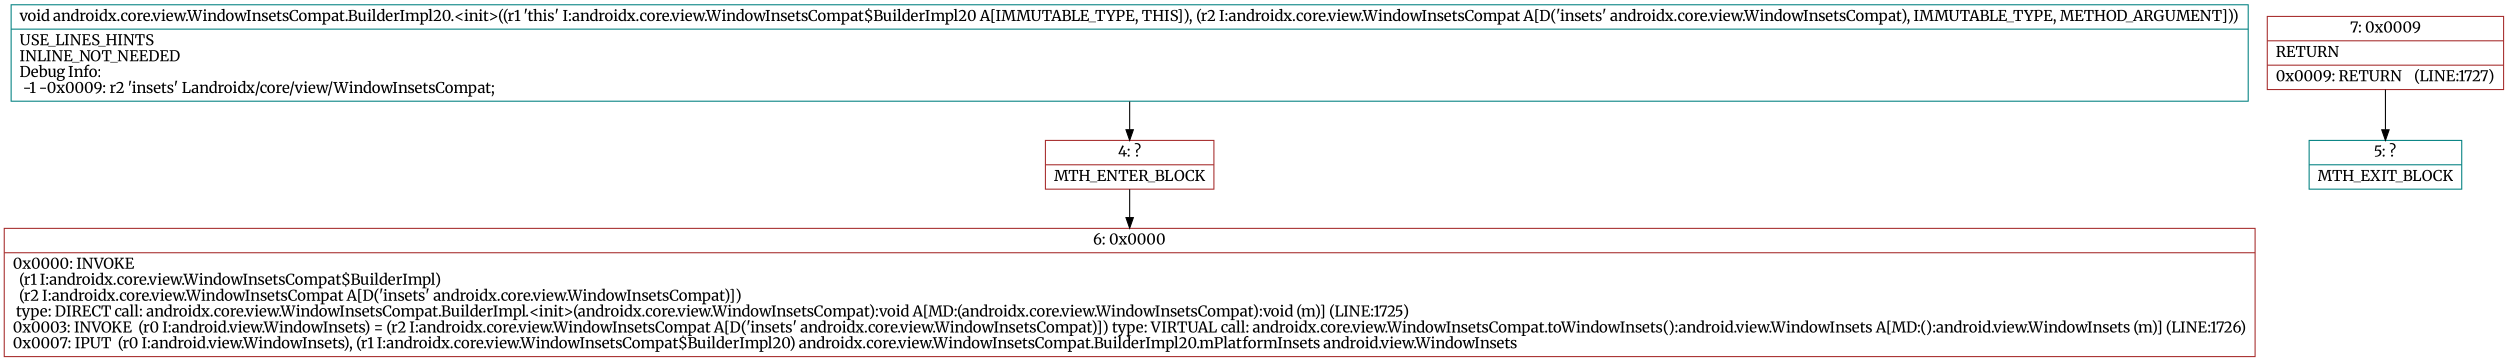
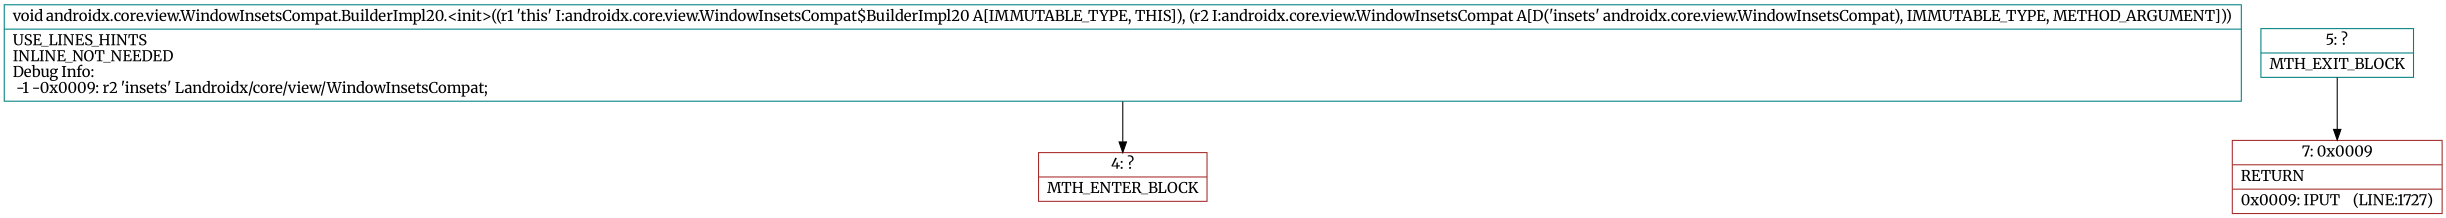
  digraph {
    fontname=Merriweather
    node [color=brown fontname=Merriweather shape=record]
    edge [fontname=Merriweather]
    n1 [label="{4\:\ ?|MTH_ENTER_BLOCK\l}"]
-   n2 [label="{6\:\ 0x0000|0x0000: INVOKE  \l  (r1 I:androidx.core.view.WindowInsetsCompat$BuilderImpl)\l  (r2 I:androidx.core.view.WindowInsetsCompat A[D('insets' androidx.core.view.WindowInsetsCompat)])\l type: DIRECT call: androidx.core.view.WindowInsetsCompat.BuilderImpl.\<init\>(androidx.core.view.WindowInsetsCompat):void A[MD:(androidx.core.view.WindowInsetsCompat):void (m)] (LINE:1725)\l0x0003: INVOKE  (r0 I:android.view.WindowInsets) = (r2 I:androidx.core.view.WindowInsetsCompat A[D('insets' androidx.core.view.WindowInsetsCompat)]) type: VIRTUAL call: androidx.core.view.WindowInsetsCompat.toWindowInsets():android.view.WindowInsets A[MD:():android.view.WindowInsets (m)] (LINE:1726)\l0x0007: IPUT  (r0 I:android.view.WindowInsets), (r1 I:androidx.core.view.WindowInsetsCompat$BuilderImpl20) androidx.core.view.WindowInsetsCompat.BuilderImpl20.mPlatformInsets android.view.WindowInsets \l}"]
-   n3 [label="{7\:\ 0x0009|RETURN\l|0x0009: RETURN    (LINE:1727)\l}"]
+   n3 [label="{7\:\ 0x0009|RETURN\l|0x0009: IPUT    (LINE:1727)\l}"]
    n4 [color=teal label="{5\:\ ?|MTH_EXIT_BLOCK\l}"]
    n5 [color=teal label="{void androidx.core.view.WindowInsetsCompat.BuilderImpl20.\<init\>((r1 'this' I:androidx.core.view.WindowInsetsCompat$BuilderImpl20 A[IMMUTABLE_TYPE, THIS]), (r2 I:androidx.core.view.WindowInsetsCompat A[D('insets' androidx.core.view.WindowInsetsCompat), IMMUTABLE_TYPE, METHOD_ARGUMENT]))  | USE_LINES_HINTS\lINLINE_NOT_NEEDED\lDebug Info:\l  \-1 \-0x0009: r2 'insets' Landroidx\/core\/view\/WindowInsetsCompat;\l}"]
-   n1 -> n2
-   n3 -> n4
+   n4 -> n3
    n5 -> n1
  }
